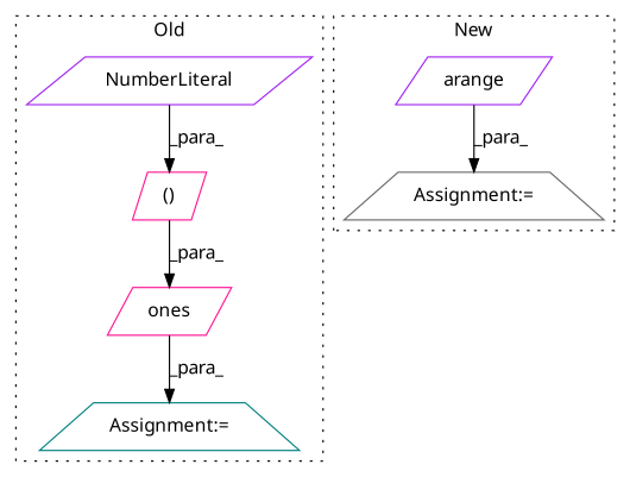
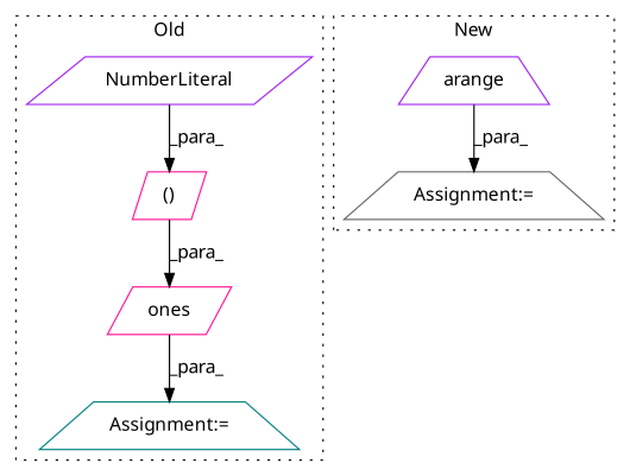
  digraph {
    fontname="Noto Sans"
    node [a=32 l=1 shape=parallelogram color=deeppink fontname="Noto Sans"]
    edge [fontname="Noto Sans"]
    n1 [l="14,1" label=ones s="18236,18271"]
    n2 [a=106 l=16 label="()" s=18250]
    n3 [a=34 label=NumberLiteral s=18265 color=purple]
    n4 [a=7 label="Assignment:=" s=18235 shape=trapezium color=teal]
-   n5 [l="7,1" label=arange s="18612,18630" color=purple]
+   n5 [l="7,1" label=arange s="18612,18630" shape=trapezium color=purple]
    n6 [a=7 label="Assignment:=" s=18513 shape=trapezium color=gray40]
    subgraph cluster_1 {
      label=Old
      style=dotted
      n1
      n2
      n3
      n4
    }
    subgraph cluster_2 {
      label=New
      style=dotted
      n5
      n6
    }
    n1 -> n4 [label=_para_]
    n2 -> n1 [label=_para_]
    n3 -> n2 [label=_para_]
    n5 -> n6 [label=_para_]
  }
